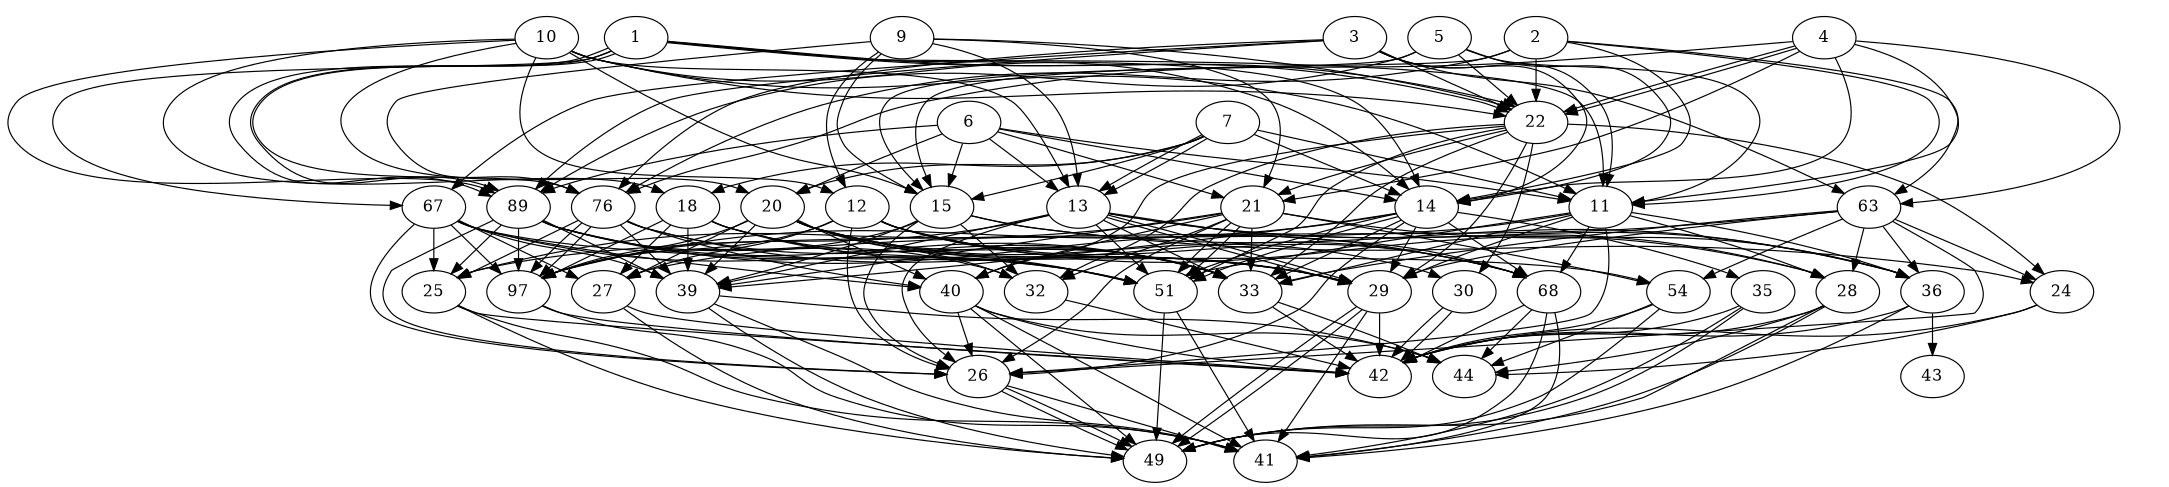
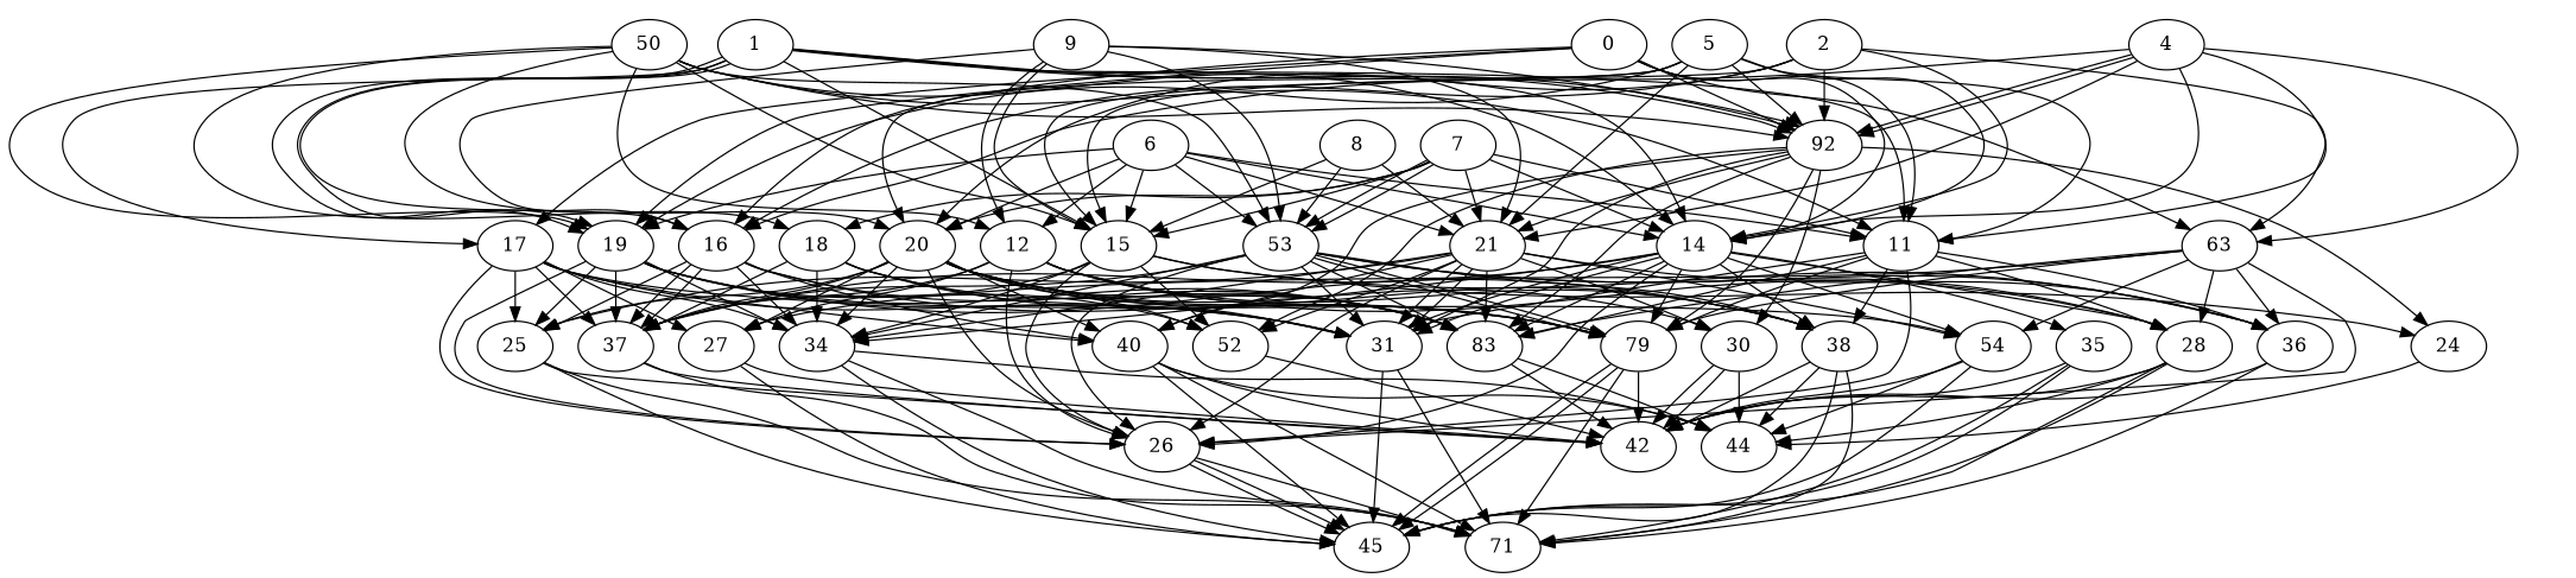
  digraph {
    node [alpha=0.09]
    1 [alpha=0.02 expect_size=14723072]
    11 [alpha=0.04 expect_size=35762176]
    14 [alpha=0.06 expect_size=17179648]
    15 [expect_size=7492608]
-   16 [alpha=0.01 expect_size=31337472 label=76]
-   17 [alpha=0.18 expect_size=44126208 label=67]
-   19 [expect_size=10366976 label=89]
-   22 [alpha=0.10 expect_size=17610752]
+   16 [alpha=0.01 expect_size=31337472]
+   17 [alpha=0.18 expect_size=44126208]
+   19 [expect_size=10366976]
+   22 [alpha=0.10 expect_size=17610752 label=92]
    25 [alpha=0.19 expect_size=45339648]
    26 [alpha=0.08 expect_size=18637824]
    28 [alpha=0.11 expect_size=17341440]
-   29 [alpha=0.02 expect_size=45118464]
-   31 [alpha=0.13 expect_size=7553024 label=51]
-   33 [alpha=0.12 expect_size=43920384]
+   29 [alpha=0.02 expect_size=45118464 label=79]
+   31 [alpha=0.13 expect_size=7553024]
+   33 [alpha=0.12 expect_size=43920384 label=83]
    36 [alpha=0.06 expect_size=19003392]
-   38 [alpha=0.08 expect_size=27954176 label=68]
-   37 [alpha=0.01 expect_size=39038976 label=97]
-   39 [alpha=0.17 expect_size=7586816]
+   38 [alpha=0.08 expect_size=27954176]
+   37 [alpha=0.01 expect_size=39038976]
+   39 [alpha=0.17 expect_size=7586816 label=34]
    n19 [alpha=0.19 expect_size=27030528 label=54]
    35 [alpha=0.07 expect_size=20486144]
    24 [alpha=0.17 expect_size=31304704]
-   32 [expect_size=20019200]
+   32 [expect_size=20019200 label=52]
    40 [alpha=0.19 expect_size=13272064]
    27 [alpha=0.15 expect_size=21161984]
    30 [alpha=0.11 expect_size=19080192]
    21 [alpha=0.05 expect_size=7766016]
    42 [expect_size=22360064]
-   41 [alpha=0.02 expect_size=39481344]
-   45 [alpha=0.15 expect_size=21595136 label=49]
+   41 [alpha=0.02 expect_size=39481344 label=71]
+   45 [alpha=0.15 expect_size=21595136]
    44 [alpha=0.04 expect_size=24805376]
-   43 [alpha=0.11 expect_size=44767232]
    2 [alpha=0.10 expect_size=39871488]
    n33 [alpha=0.13 expect_size=38695936 label=63]
-   3 [alpha=0.20 expect_size=47386624]
+   3 [alpha=0.20 expect_size=47386624 label=0]
    4 [alpha=0.16 expect_size=9193472]
    5 [alpha=0.10 expect_size=47144960]
    20 [alpha=0.15 expect_size=34724864]
    6 [alpha=0.05 expect_size=21698560]
    12 [expect_size=40914944]
-   13 [alpha=0.17 expect_size=17714176]
+   13 [alpha=0.17 expect_size=17714176 label=53]
    7 [alpha=0.15 expect_size=46977024]
    18 [alpha=0.12 expect_size=31864832]
+   8 [alpha=0.11 expect_size=27078656]
    9 [alpha=0.10 expect_size=40579072]
-   10 [expect_size=46898176]
+   10 [expect_size=46898176 label=50]
    1 -> 11
    1 -> 14
+   1 -> 15
    1 -> 16
    1 -> 17
    1 -> 19
    1 -> 19
    1 -> 22
    1 -> 22
-   11 -> 25
+   20 -> 25
    11 -> 26
    11 -> 28
    11 -> 29
    11 -> 31
    11 -> 33
    11 -> 36
    11 -> 38
    14 -> 26
+   14 -> 28
    14 -> 29
    14 -> 31
    14 -> 31
    14 -> 33
    14 -> 38
    14 -> 37
    14 -> 39
+   14 -> n19
    14 -> 35
    15 -> 26
    15 -> 36
    15 -> 37
    15 -> 39
    15 -> 24
    15 -> 32
    16 -> 25
    16 -> 29
    16 -> 33
    16 -> 37
    16 -> 37
    16 -> 39
    16 -> 40
    17 -> 25
    17 -> 26
    17 -> 31
    17 -> 37
    17 -> 39
    17 -> n19
    17 -> 40
    17 -> 27
    19 -> 25
    19 -> 26
    19 -> 31
    19 -> 33
    19 -> 38
    19 -> 37
    19 -> 39
    19 -> 32
    22 -> 29
    22 -> 31
    22 -> 33
    22 -> 24
    22 -> 32
    22 -> 40
    22 -> 30
    22 -> 21
    25 -> 42
    25 -> 41
    25 -> 45
    26 -> 41
    26 -> 45
    26 -> 45
    28 -> 42
    28 -> 41
    28 -> 45
    28 -> 44
    29 -> 42
    29 -> 41
    29 -> 45
    29 -> 45
    31 -> 41
    31 -> 45
    33 -> 42
    33 -> 44
    36 -> 42
    36 -> 41
-   36 -> 43
    38 -> 42
    38 -> 41
    38 -> 45
    38 -> 44
    37 -> 42
    37 -> 41
    39 -> 41
    39 -> 45
    39 -> 44
    n19 -> 42
    n19 -> 45
    n19 -> 44
    35 -> 42
    35 -> 41
    35 -> 45
-   24 -> 42
    24 -> 44
    32 -> 42
    40 -> 42
    40 -> 41
    40 -> 45
    40 -> 44
    27 -> 42
    27 -> 45
    30 -> 42
    30 -> 42
+   30 -> 44
    21 -> 25
    21 -> 26
    21 -> 31
    21 -> 31
    21 -> 33
    21 -> 36
    21 -> 39
    21 -> n19
    21 -> 32
    21 -> 40
-   2 -> 11
+   21 -> 30
+   2 -> 20
    2 -> 14
    2 -> 15
    2 -> 16
    2 -> 22
    2 -> n33
    n33 -> 26
    n33 -> 28
    n33 -> 29
    n33 -> 33
    n33 -> 36
    n33 -> n19
-   n33 -> 24
    n33 -> 27
    3 -> 11
    3 -> 14
    3 -> 16
    3 -> 17
    3 -> 19
    3 -> 22
    3 -> n33
    4 -> 11
    4 -> 14
    4 -> 16
    4 -> 22
    4 -> 22
    4 -> 21
    4 -> n33
    5 -> 11
    5 -> 14
    5 -> 15
    5 -> 19
    5 -> 22
-   40 -> 26
+   5 -> 21
+   5 -> 20
+   20 -> 26
    20 -> 29
    20 -> 31
    20 -> 33
    20 -> 38
    20 -> 37
    20 -> 39
    20 -> 32
    20 -> 40
    20 -> 27
    20 -> 30
    6 -> 11
    6 -> 14
    6 -> 15
    6 -> 19
    6 -> 21
    6 -> 20
+   6 -> 12
    6 -> 13
    12 -> 26
    12 -> 28
    12 -> 29
    12 -> 33
    12 -> 38
    12 -> 37
    12 -> 27
    13 -> 26
    13 -> 28
    13 -> 29
    13 -> 29
    13 -> 31
    13 -> 33
    13 -> 36
    13 -> 38
    13 -> 37
    13 -> 39
    7 -> 11
    7 -> 14
    7 -> 15
+   7 -> 21
    7 -> 20
    7 -> 13
    7 -> 13
    7 -> 18
    18 -> 29
    18 -> 31
    18 -> 33
    18 -> 37
    18 -> 39
-   18 -> 27
+   8 -> 15
+   8 -> 21
+   8 -> 13
    9 -> 15
    9 -> 16
    9 -> 22
    9 -> 21
    9 -> 12
    9 -> 13
    10 -> 11
    10 -> 14
    10 -> 15
    10 -> 19
    10 -> 22
    10 -> 20
    10 -> 12
    10 -> 13
    10 -> 18
  }
